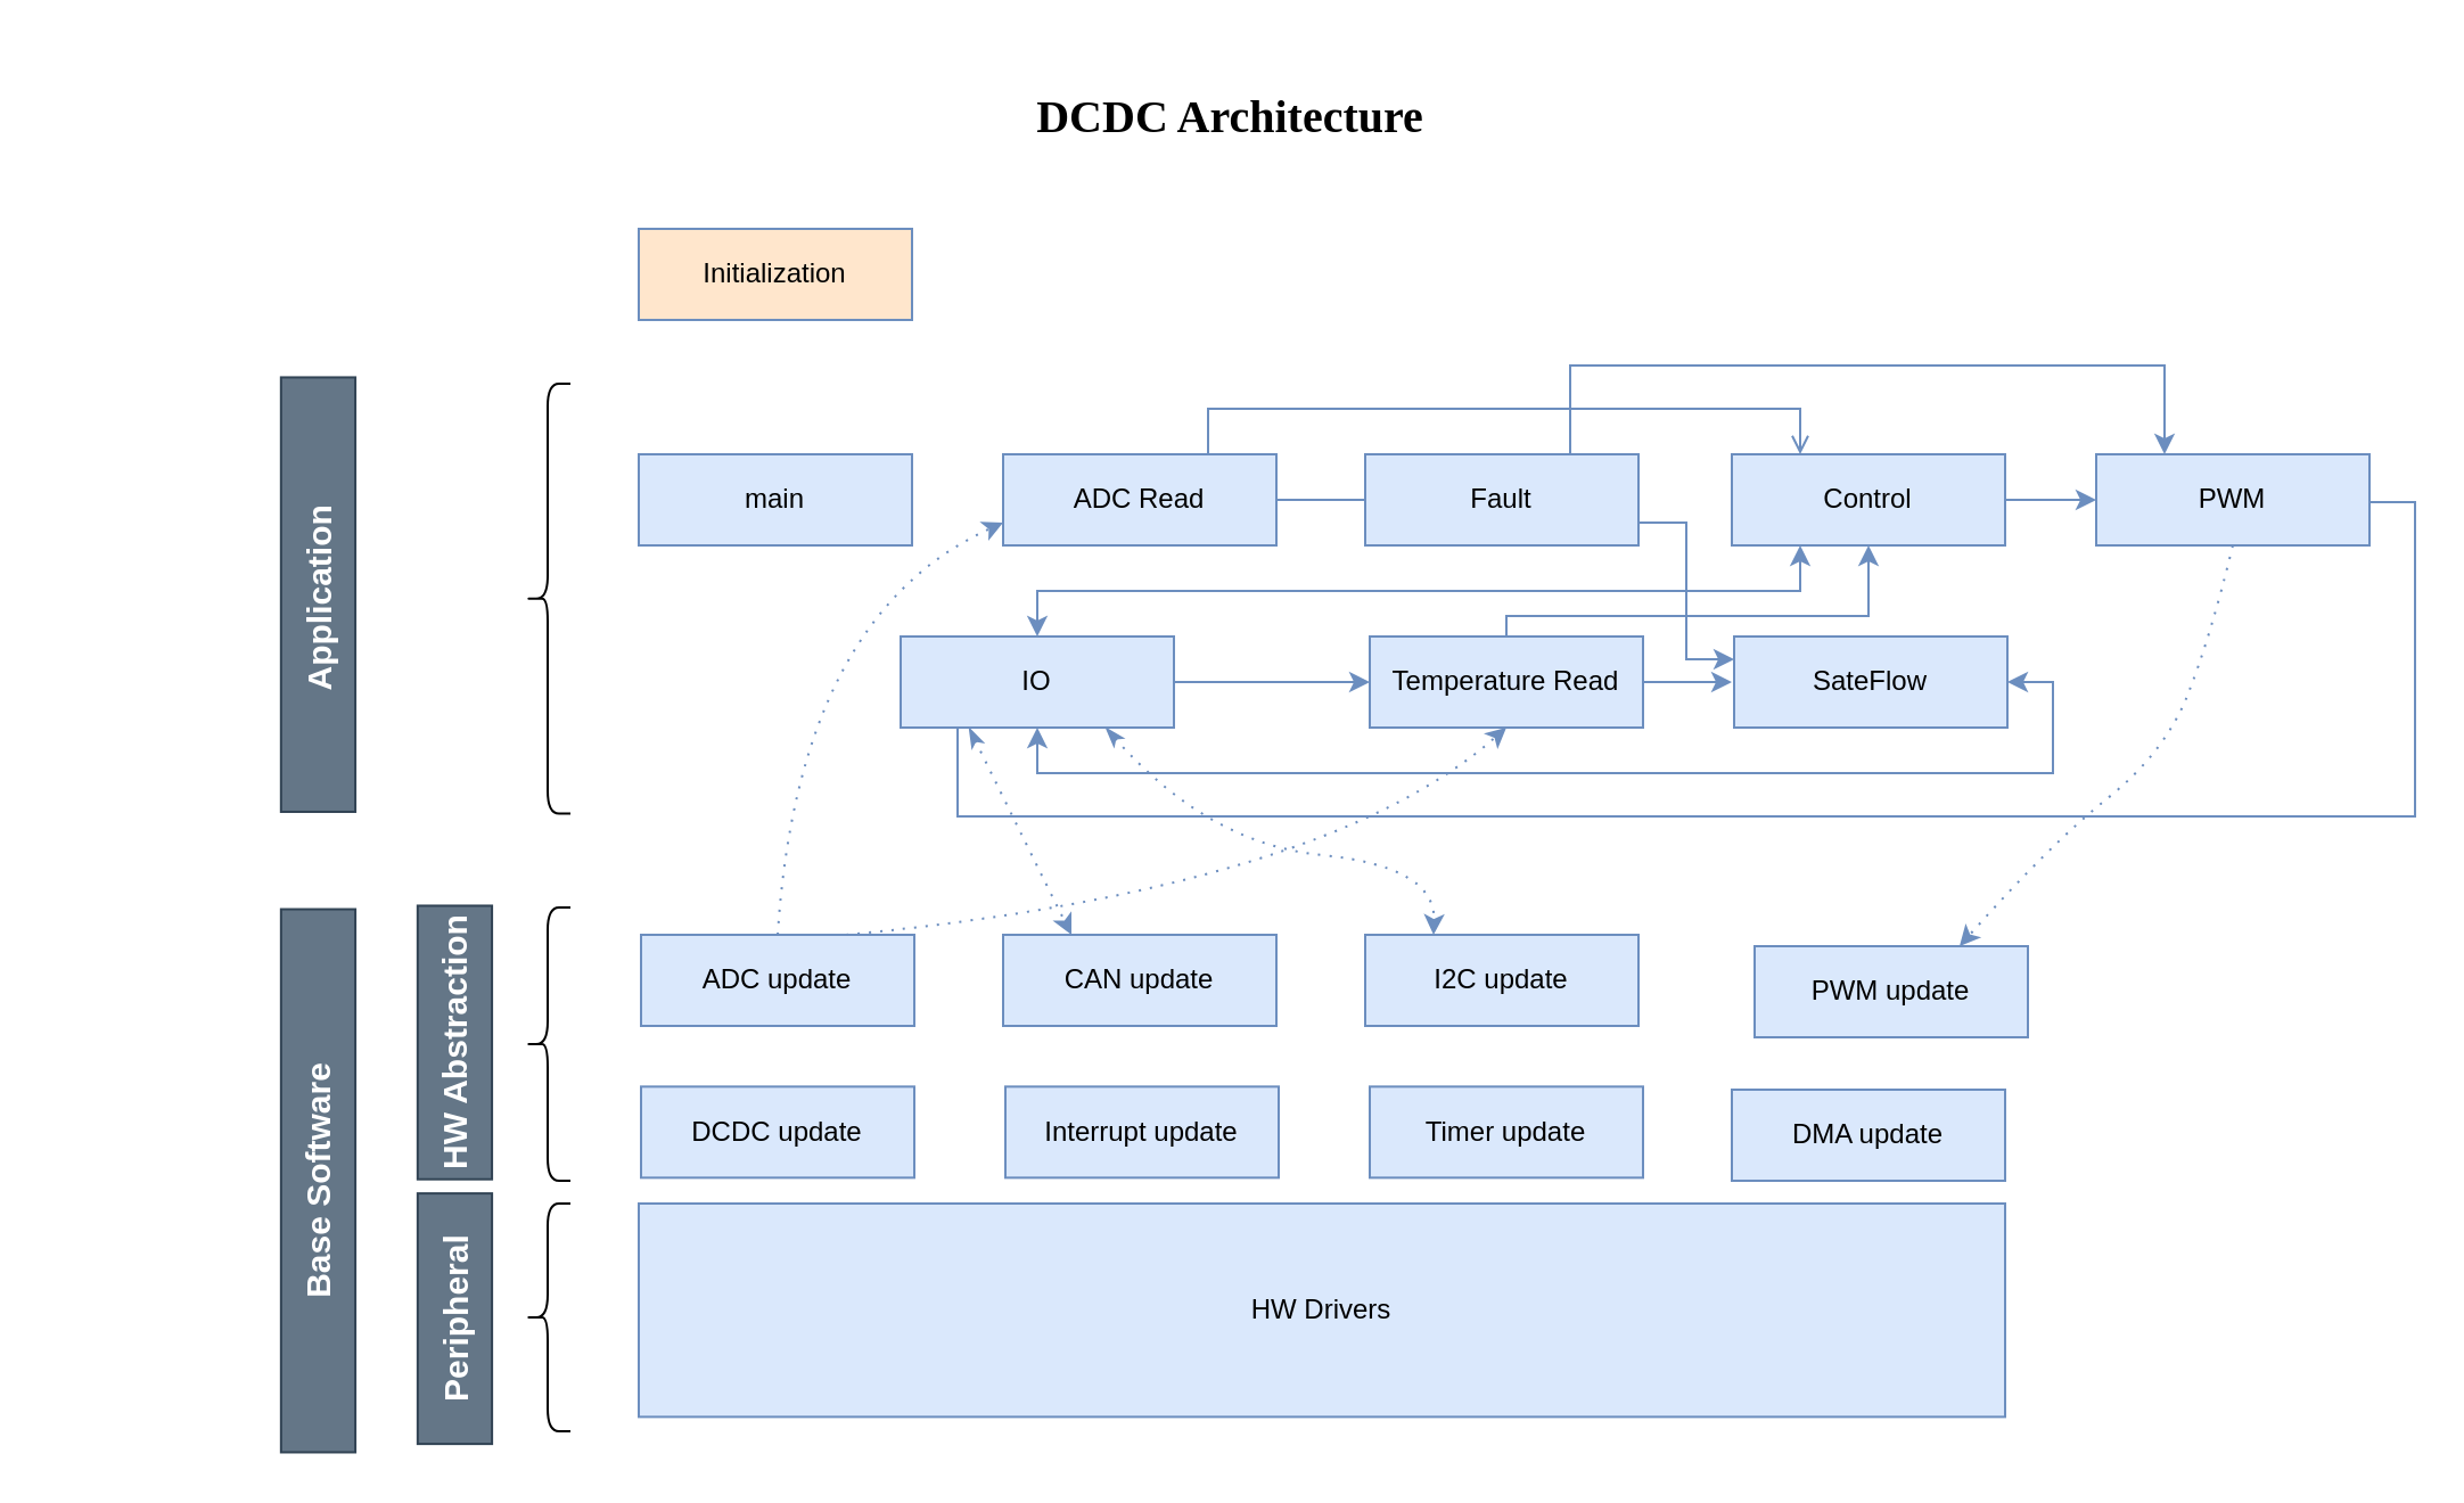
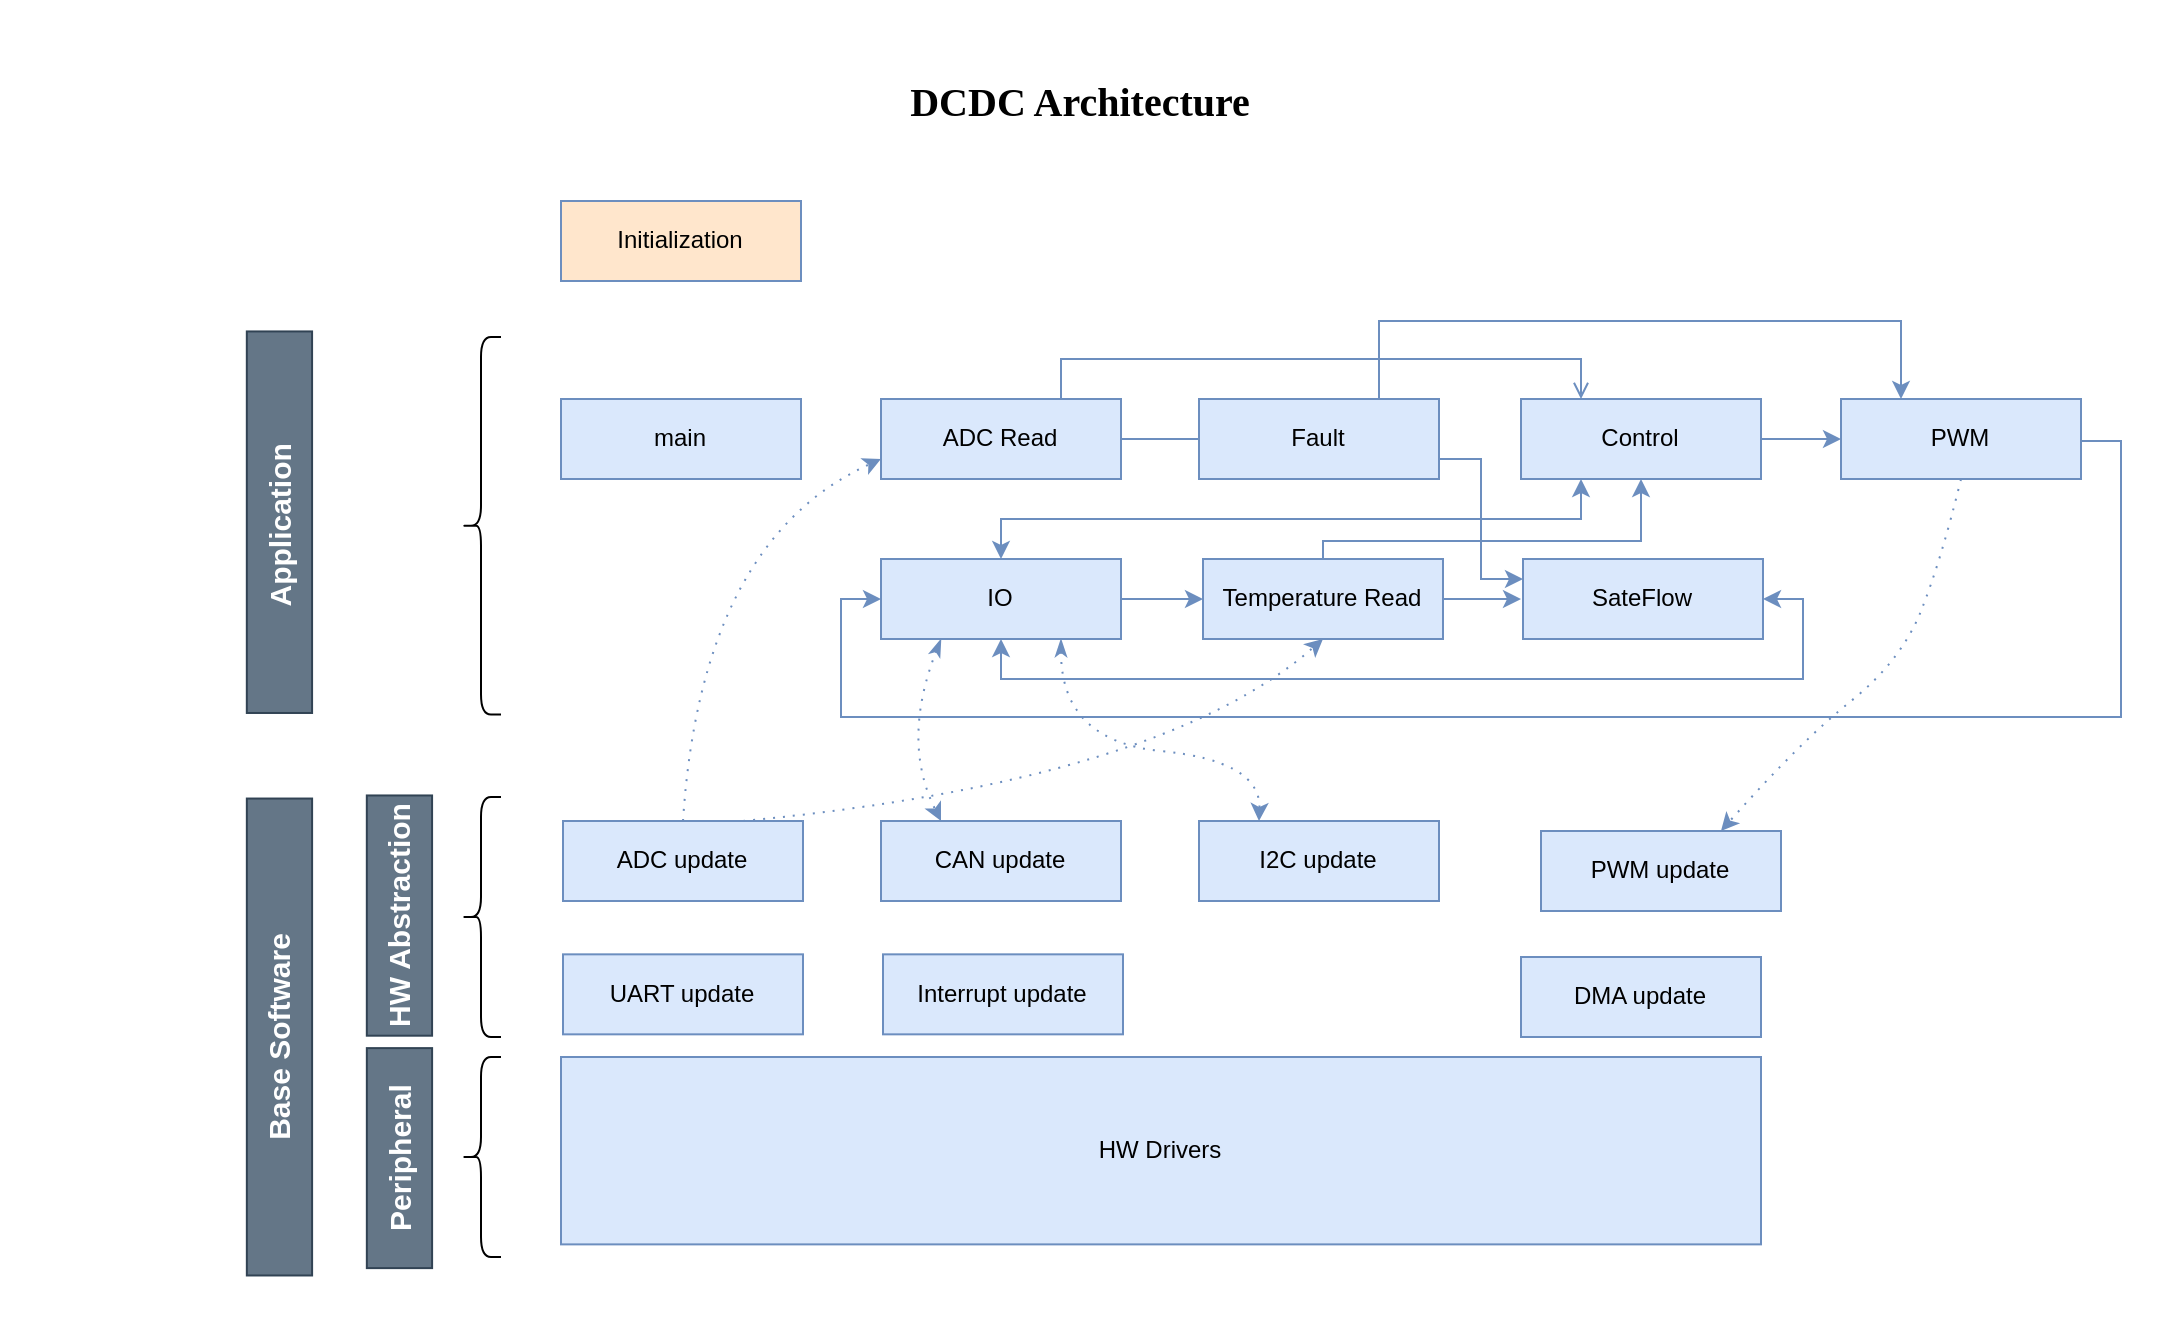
  <mxCell id="0" />
  <mxCell id="1" parent="0" />
  <mxCell id="2" value="" style="group" vertex="1" connectable="0" parent="1"><mxGeometry x="122.91" y="20" width="937.09" height="617.23" as="geometry" /></mxCell>
  <mxCell id="3" value="DCDC Architecture" style="text;html=1;whiteSpace=wrap;align=center;verticalAlign=middle;rounded=0;fontStyle=1;fontSize=20;fontFamily=Verdana;" parent="2" vertex="1"><mxGeometry x="197.09" y="15" width="440" height="30" as="geometry" /></mxCell>
  <mxCell id="4" value="Application&amp;nbsp;" style="text;html=1;whiteSpace=wrap;strokeColor=#314354;fillColor=light-dark(#647687, #171717);align=center;verticalAlign=middle;rounded=0;fontStyle=1;fontColor=light-dark(#ffffff, #ede9e9);fontSize=15;rotation=-90;" parent="2" vertex="1"><mxGeometry x="-79.07" y="224.28" width="190.77" height="32.63" as="geometry" /></mxCell>
  <mxCell id="5" value="Initialization" style="whiteSpace=wrap;html=1;fillColor=#ffe6cc;strokeColor=#6c8ebf;" vertex="1" parent="2"><mxGeometry x="157.09" y="80" width="120" height="40" as="geometry" /></mxCell>
  <mxCell id="6" value="Base Software" style="text;html=1;whiteSpace=wrap;strokeColor=#314354;fillColor=light-dark(#647687, #171717);align=center;verticalAlign=middle;rounded=0;fontStyle=1;fontColor=light-dark(#ffffff, #ede9e9);fontSize=15;rotation=-90;" vertex="1" parent="2"><mxGeometry x="-102.91" y="481.68" width="238.47" height="32.63" as="geometry" /></mxCell>
  <mxCell id="7" value="PWM update" style="whiteSpace=wrap;html=1;fillColor=#dae8fc;strokeColor=#6c8ebf;" vertex="1" parent="2"><mxGeometry x="647.09" y="395" width="120" height="40" as="geometry" /></mxCell>
  <mxCell id="8" value="ADC update" style="whiteSpace=wrap;html=1;fillColor=#dae8fc;strokeColor=#6c8ebf;" vertex="1" parent="2"><mxGeometry x="158.09" y="390" width="120" height="40" as="geometry" /></mxCell>
  <mxCell id="9" value="I2C update" style="whiteSpace=wrap;html=1;fillColor=#dae8fc;strokeColor=#6c8ebf;" vertex="1" parent="2"><mxGeometry x="476.09" y="390" width="120" height="40" as="geometry" /></mxCell>
  <mxCell id="10" value="HW Abstraction" style="text;html=1;whiteSpace=wrap;strokeColor=#314354;fillColor=light-dark(#647687, #171717);align=center;verticalAlign=middle;rounded=0;fontStyle=1;fontColor=light-dark(#ffffff, #ede9e9);fontSize=15;rotation=-90;" vertex="1" parent="2"><mxGeometry x="16.26" y="420.97" width="120.12" height="32.63" as="geometry" /></mxCell>
  <mxCell id="11" value="Peripheral" style="text;html=1;whiteSpace=wrap;strokeColor=#314354;fillColor=light-dark(#647687, #171717);align=center;verticalAlign=middle;rounded=0;fontStyle=1;fontColor=light-dark(#ffffff, #ede9e9);fontSize=15;rotation=-90;" vertex="1" parent="2"><mxGeometry x="21.33" y="542.24" width="110" height="32.63" as="geometry" /></mxCell>
- <mxCell id="12" value="DCDC update" style="whiteSpace=wrap;html=1;fillColor=#dae8fc;strokeColor=#6c8ebf;" vertex="1" parent="2"><mxGeometry x="158.09" y="456.67" width="120" height="40" as="geometry" /></mxCell>
+ <mxCell id="12" value="UART update" style="whiteSpace=wrap;html=1;fillColor=#dae8fc;strokeColor=#6c8ebf;" vertex="1" parent="2"><mxGeometry x="158.09" y="456.67" width="120" height="40" as="geometry" /></mxCell>
  <mxCell id="13" value="" style="curved=1;endArrow=classic;html=1;rounded=0;entryX=0;entryY=0.75;entryDx=0;entryDy=0;exitX=0.5;exitY=0;exitDx=0;exitDy=0;dashed=1;dashPattern=1 4;fillColor=#dae8fc;strokeColor=#6c8ebf;" edge="1" parent="2" source="8" target="29"><mxGeometry width="50" height="50" relative="1" as="geometry"><mxPoint x="357.09" y="448" as="sourcePoint" /><mxPoint x="407.09" y="398" as="targetPoint" /><Array as="points"><mxPoint x="227.09" y="250" /></Array></mxGeometry></mxCell>
  <mxCell id="14" value="Interrupt update" style="whiteSpace=wrap;html=1;fillColor=#dae8fc;strokeColor=#6c8ebf;" vertex="1" parent="2"><mxGeometry x="318.09" y="456.67" width="120" height="40" as="geometry" /></mxCell>
- <mxCell id="15" value="Timer update" style="whiteSpace=wrap;html=1;fillColor=#dae8fc;strokeColor=#6c8ebf;" vertex="1" parent="2"><mxGeometry x="478.09" y="456.67" width="120" height="40" as="geometry" /></mxCell>
  <mxCell id="16" value="DMA update" style="whiteSpace=wrap;html=1;fillColor=#dae8fc;strokeColor=#6c8ebf;" vertex="1" parent="2"><mxGeometry x="637.09" y="458" width="120" height="40" as="geometry" /></mxCell>
  <mxCell id="17" value="" style="shape=curlyBracket;whiteSpace=wrap;html=1;rounded=1;labelPosition=left;verticalLabelPosition=middle;align=right;verticalAlign=middle;" vertex="1" parent="2"><mxGeometry x="107.09" y="148" width="20" height="188.75" as="geometry" /></mxCell>
  <mxCell id="18" value="" style="shape=curlyBracket;whiteSpace=wrap;html=1;rounded=1;labelPosition=left;verticalLabelPosition=middle;align=right;verticalAlign=middle;" vertex="1" parent="2"><mxGeometry x="107.09" y="378" width="20" height="120" as="geometry" /></mxCell>
  <mxCell id="19" value="" style="shape=curlyBracket;whiteSpace=wrap;html=1;rounded=1;labelPosition=left;verticalLabelPosition=middle;align=right;verticalAlign=middle;" vertex="1" parent="2"><mxGeometry x="107.09" y="508" width="20" height="100" as="geometry" /></mxCell>
  <mxCell id="20" value="HW Drivers" style="whiteSpace=wrap;html=1;fillColor=#dae8fc;strokeColor=#6c8ebf;" vertex="1" parent="2"><mxGeometry x="157.09" y="508" width="600" height="93.69" as="geometry" /></mxCell>
  <mxCell id="21" value="" style="curved=1;endArrow=classic;html=1;rounded=0;entryX=0.75;entryY=0;entryDx=0;entryDy=0;exitX=0.5;exitY=1;exitDx=0;exitDy=0;dashed=1;dashPattern=1 4;fillColor=#dae8fc;strokeColor=#6c8ebf;" edge="1" parent="2" source="40" target="7"><mxGeometry width="50" height="50" relative="1" as="geometry"><mxPoint x="327.09" y="439" as="sourcePoint" /><mxPoint x="327.09" y="270" as="targetPoint" /><Array as="points"><mxPoint x="847.09" y="260" /><mxPoint x="827.09" y="310" /><mxPoint x="777.09" y="350" /></Array></mxGeometry></mxCell>
  <mxCell id="22" value="CAN update" style="whiteSpace=wrap;html=1;fillColor=#dae8fc;strokeColor=#6c8ebf;" vertex="1" parent="2"><mxGeometry x="317.09" y="390" width="120" height="40" as="geometry" /></mxCell>
  <mxCell id="23" value="" style="curved=1;endArrow=classic;html=1;rounded=0;entryX=0.5;entryY=1;entryDx=0;entryDy=0;exitX=0.75;exitY=0;exitDx=0;exitDy=0;dashed=1;dashPattern=1 4;fillColor=#dae8fc;strokeColor=#6c8ebf;" edge="1" parent="2" source="8" target="32"><mxGeometry width="50" height="50" relative="1" as="geometry"><mxPoint x="237.09" y="481" as="sourcePoint" /><mxPoint x="336.09" y="300" as="targetPoint" /><Array as="points"><mxPoint x="457.09" y="370" /></Array></mxGeometry></mxCell>
  <mxCell id="24" value="" style="curved=1;endArrow=classic;html=1;rounded=0;entryX=0.25;entryY=0;entryDx=0;entryDy=0;exitX=0.25;exitY=1;exitDx=0;exitDy=0;dashPattern=1 4;fillColor=#dae8fc;strokeColor=#6c8ebf;startArrow=classicThin;startFill=1;dashed=1;" edge="1" parent="2" source="43" target="22"><mxGeometry width="50" height="50" relative="1" as="geometry"><mxPoint x="507.09" y="471" as="sourcePoint" /><mxPoint x="797.09" y="380" as="targetPoint" /><Array as="points"><mxPoint x="327.09" y="350" /></Array></mxGeometry></mxCell>
  <mxCell id="25" value="" style="curved=1;endArrow=classic;html=1;rounded=0;entryX=0.25;entryY=0;entryDx=0;entryDy=0;exitX=0.75;exitY=1;exitDx=0;exitDy=0;dashPattern=1 4;fillColor=#dae8fc;strokeColor=#6c8ebf;startArrow=classicThin;startFill=1;dashed=1;" edge="1" parent="2" source="43" target="9"><mxGeometry width="50" height="50" relative="1" as="geometry"><mxPoint x="357.09" y="350" as="sourcePoint" /><mxPoint x="357.09" y="441" as="targetPoint" /><Array as="points"><mxPoint x="407.09" y="350" /><mxPoint x="507.09" y="360" /></Array></mxGeometry></mxCell>
  <mxCell id="26" value="" style="group" vertex="1" connectable="0" parent="2"><mxGeometry x="157.09" y="140" width="780" height="198" as="geometry" /></mxCell>
  <mxCell id="27" value="main" style="whiteSpace=wrap;html=1;fillColor=#dae8fc;strokeColor=#6c8ebf;" vertex="1" parent="26"><mxGeometry y="39" width="120" height="40" as="geometry" /></mxCell>
  <mxCell id="28" style="edgeStyle=orthogonalEdgeStyle;rounded=0;orthogonalLoop=1;jettySize=auto;html=1;exitX=1;exitY=0.5;exitDx=0;exitDy=0;entryX=0;entryY=0.5;entryDx=0;entryDy=0;fillColor=#dae8fc;strokeColor=#6c8ebf;endArrow=none;" edge="1" parent="26" source="29" target="34"><mxGeometry relative="1" as="geometry" /></mxCell>
  <mxCell id="29" value="ADC Read" style="whiteSpace=wrap;html=1;fillColor=#dae8fc;strokeColor=#6c8ebf;" vertex="1" parent="26"><mxGeometry x="160" y="39" width="120" height="40" as="geometry" /></mxCell>
  <mxCell id="30" style="edgeStyle=orthogonalEdgeStyle;rounded=0;orthogonalLoop=1;jettySize=auto;html=1;exitX=1;exitY=0.5;exitDx=0;exitDy=0;fillColor=#dae8fc;strokeColor=#6c8ebf;" edge="1" parent="26" source="32"><mxGeometry relative="1" as="geometry"><mxPoint x="480.0" y="139.471" as="targetPoint" /></mxGeometry></mxCell>
  <mxCell id="31" style="edgeStyle=orthogonalEdgeStyle;rounded=0;orthogonalLoop=1;jettySize=auto;html=1;exitX=0.5;exitY=0;exitDx=0;exitDy=0;entryX=0.5;entryY=1;entryDx=0;entryDy=0;fillColor=#dae8fc;strokeColor=#6c8ebf;" edge="1" parent="26" source="32" target="38"><mxGeometry relative="1" as="geometry"><Array as="points"><mxPoint x="381.0" y="110" /><mxPoint x="540" y="110" /></Array></mxGeometry></mxCell>
  <mxCell id="32" value="Temperature Read" style="whiteSpace=wrap;html=1;fillColor=#dae8fc;strokeColor=#6c8ebf;" vertex="1" parent="26"><mxGeometry x="321" y="119" width="120" height="40" as="geometry" /></mxCell>
  <mxCell id="33" style="edgeStyle=orthogonalEdgeStyle;rounded=0;orthogonalLoop=1;jettySize=auto;html=1;exitX=1;exitY=0.75;exitDx=0;exitDy=0;entryX=0;entryY=0.25;entryDx=0;entryDy=0;fillColor=#dae8fc;strokeColor=#6c8ebf;" edge="1" parent="26" source="34" target="36"><mxGeometry relative="1" as="geometry" /></mxCell>
  <mxCell id="34" value="Fault" style="whiteSpace=wrap;html=1;fillColor=#dae8fc;strokeColor=#6c8ebf;" vertex="1" parent="26"><mxGeometry x="319" y="39" width="120" height="40" as="geometry" /></mxCell>
  <mxCell id="35" style="edgeStyle=orthogonalEdgeStyle;rounded=0;orthogonalLoop=1;jettySize=auto;html=1;exitX=1;exitY=0.5;exitDx=0;exitDy=0;entryX=0.5;entryY=1;entryDx=0;entryDy=0;fillColor=#dae8fc;strokeColor=#6c8ebf;startArrow=classic;startFill=1;" edge="1" parent="26" source="36" target="43"><mxGeometry relative="1" as="geometry" /></mxCell>
  <mxCell id="36" value="SateFlow" style="whiteSpace=wrap;html=1;fillColor=#dae8fc;strokeColor=#6c8ebf;" vertex="1" parent="26"><mxGeometry x="481.0" y="119" width="120" height="40" as="geometry" /></mxCell>
  <mxCell id="37" style="edgeStyle=orthogonalEdgeStyle;rounded=0;orthogonalLoop=1;jettySize=auto;html=1;exitX=1;exitY=0.5;exitDx=0;exitDy=0;entryX=0;entryY=0.5;entryDx=0;entryDy=0;fillColor=#dae8fc;strokeColor=#6c8ebf;" edge="1" parent="26" source="38" target="40"><mxGeometry relative="1" as="geometry" /></mxCell>
  <mxCell id="38" value="Control" style="whiteSpace=wrap;html=1;fillColor=#dae8fc;strokeColor=#6c8ebf;" vertex="1" parent="26"><mxGeometry x="480.0" y="39" width="120" height="40" as="geometry" /></mxCell>
  <mxCell id="39" style="edgeStyle=orthogonalEdgeStyle;rounded=0;orthogonalLoop=1;jettySize=auto;html=1;exitX=1;exitY=0.5;exitDx=0;exitDy=0;entryX=0;entryY=0.5;entryDx=0;entryDy=0;fillColor=#dae8fc;strokeColor=#6c8ebf;" edge="1" parent="26" source="40" target="43"><mxGeometry relative="1" as="geometry"><Array as="points"><mxPoint x="780" y="60" /><mxPoint x="780" y="198" /><mxPoint x="140" y="198" /><mxPoint x="140" y="139" /></Array></mxGeometry></mxCell>
  <mxCell id="40" value="PWM" style="whiteSpace=wrap;html=1;fillColor=#dae8fc;strokeColor=#6c8ebf;" vertex="1" parent="26"><mxGeometry x="640" y="39" width="120" height="40" as="geometry" /></mxCell>
  <mxCell id="41" style="edgeStyle=orthogonalEdgeStyle;rounded=0;orthogonalLoop=1;jettySize=auto;html=1;exitX=1;exitY=0.5;exitDx=0;exitDy=0;entryX=0;entryY=0.5;entryDx=0;entryDy=0;fillColor=#dae8fc;strokeColor=#6c8ebf;" edge="1" parent="26" source="43" target="32"><mxGeometry relative="1" as="geometry" /></mxCell>
  <mxCell id="42" style="edgeStyle=orthogonalEdgeStyle;rounded=0;orthogonalLoop=1;jettySize=auto;html=1;exitX=0.5;exitY=0;exitDx=0;exitDy=0;entryX=0.25;entryY=1;entryDx=0;entryDy=0;fillColor=#dae8fc;strokeColor=#6c8ebf;startArrow=classic;startFill=1;" edge="1" parent="26" source="43" target="38"><mxGeometry relative="1" as="geometry" /></mxCell>
- <mxCell id="43" value="IO" style="whiteSpace=wrap;html=1;fillColor=#dae8fc;strokeColor=#6c8ebf;" vertex="1" parent="26"><mxGeometry x="115" y="119" width="120" height="40" as="geometry" /></mxCell>
+ <mxCell id="43" value="IO" style="whiteSpace=wrap;html=1;fillColor=#dae8fc;strokeColor=#6c8ebf;" vertex="1" parent="26"><mxGeometry x="160" y="119" width="120" height="40" as="geometry" /></mxCell>
  <mxCell id="44" style="edgeStyle=orthogonalEdgeStyle;rounded=0;orthogonalLoop=1;jettySize=auto;html=1;exitX=0.75;exitY=0;exitDx=0;exitDy=0;entryX=0.25;entryY=0;entryDx=0;entryDy=0;fillColor=#dae8fc;strokeColor=#6c8ebf;endArrow=open;" edge="1" parent="26" source="29" target="38"><mxGeometry relative="1" as="geometry"><mxPoint x="320" y="20" as="sourcePoint" /><mxPoint x="359.0" y="20" as="targetPoint" /></mxGeometry></mxCell>
  <mxCell id="45" style="edgeStyle=orthogonalEdgeStyle;rounded=0;orthogonalLoop=1;jettySize=auto;html=1;exitX=0.75;exitY=0;exitDx=0;exitDy=0;entryX=0.25;entryY=0;entryDx=0;entryDy=0;fillColor=#dae8fc;strokeColor=#6c8ebf;" edge="1" parent="26" source="34" target="40"><mxGeometry relative="1" as="geometry"><mxPoint x="450.0" y="10" as="sourcePoint" /><mxPoint x="710" y="10" as="targetPoint" /><Array as="points"><mxPoint x="409.0" /><mxPoint x="670" /></Array></mxGeometry></mxCell>
